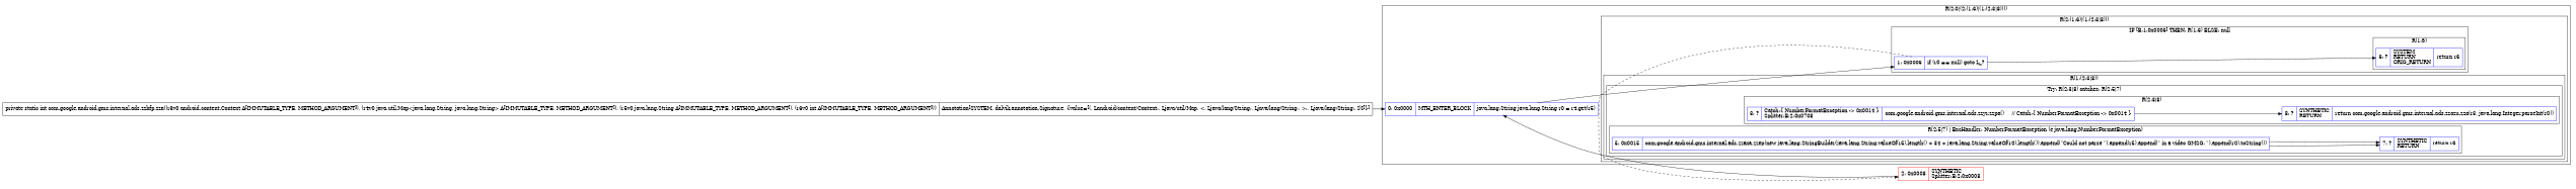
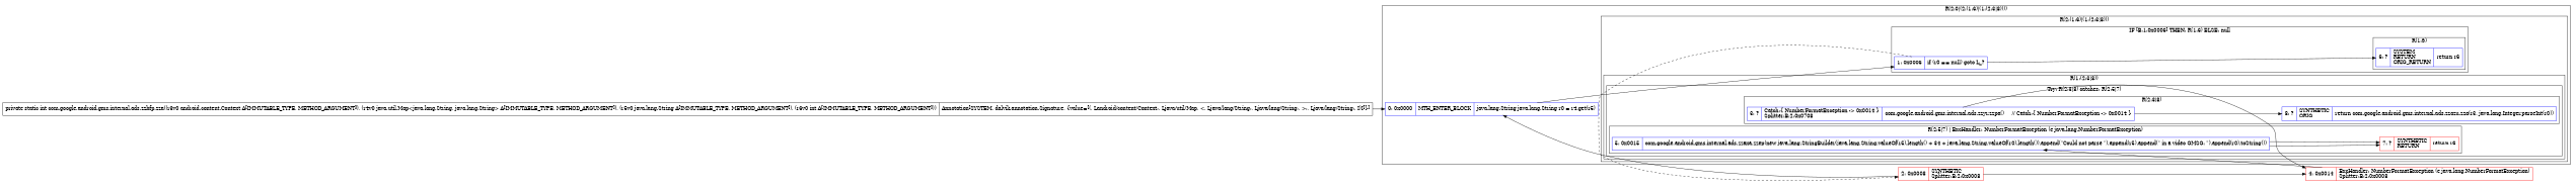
  digraph {
    rankdir=LR
    node [color=blue shape=record]
    n1 [label="{6\:\ ?|SYSTEM\lRETURN\lORIG_RETURN\l|return r6\l}"]
    n2 [label="{1\:\ 0x0006|if (r0 == null) goto L_?\l}"]
    n3 [label="{3\:\ ?|Catch:\{ NumberFormatException \-\> 0x0014 \}\lSplitter:B:2:0x0708\l|com.google.android.gms.internal.ads.zzyr.zzpa()     \/\/ Catch:\{ NumberFormatException \-\> 0x0014 \}\l}"]
-   n4 [label="{8\:\ ?|SYNTHETIC\lRETURN\l|return com.google.android.gms.internal.ads.zzazu.zza(r3, java.lang.Integer.parseInt(r0))\l}"]
+   n4 [label="{8\:\ ?|SYNTHETIC\lORIG\l|return com.google.android.gms.internal.ads.zzazu.zza(r3, java.lang.Integer.parseInt(r0))\l}"]
    n5 [label="{5\:\ 0x0015|com.google.android.gms.internal.ads.zzaxa.zzep(new java.lang.StringBuilder(java.lang.String.valueOf(r5).length() + 34 + java.lang.String.valueOf(r0).length()).append(\"Could not parse \").append(r5).append(\" in a video GMSG: \").append(r0).toString())\l}"]
-   n6 [label="{7\:\ ?|SYNTHETIC\lRETURN\l|return r6\l}"]
+   n6 [color=red label="{7\:\ ?|SYNTHETIC\lRETURN\l|return r6\l}"]
    n7 [label="{0\:\ 0x0000|MTH_ENTER_BLOCK\l|java.lang.String java.lang.String r0 = r4.get(r5)\l}"]
    n8 [color=red label="{2\:\ 0x0008|SYNTHETIC\lSplitter:B:2:0x0008\l}"]
+   n9 [color=red label="{4\:\ 0x0014|ExcHandler: NumberFormatException (e java.lang.NumberFormatException)\lSplitter:B:2:0x0008\l}"]
    n10 [label="{private static int com.google.android.gms.internal.ads.zzbfp.zza((r3v0 android.content.Context A[IMMUTABLE_TYPE, METHOD_ARGUMENT]), (r4v0 java.util.Map\<java.lang.String, java.lang.String\> A[IMMUTABLE_TYPE, METHOD_ARGUMENT]), (r5v0 java.lang.String A[IMMUTABLE_TYPE, METHOD_ARGUMENT]), (r6v0 int A[IMMUTABLE_TYPE, METHOD_ARGUMENT]))  | Annotation[SYSTEM, dalvik.annotation.Signature, \{value=[(, Landroid\/content\/Context;, Ljava\/util\/Map, \<, Ljava\/lang\/String;, Ljava\/lang\/String;, \>;, Ljava\/lang\/String;, I)I]\}]\l}" color=""]
    subgraph cluster_1 {
      label="R(2:0|(2:(1:6)|(1:(2:3|8))))"
      n7
      subgraph cluster_2 {
        label="R(2:(1:6)|(1:(2:3|8)))"
        subgraph cluster_3 {
          label="IF [B:1:0x0006] THEN: R(1:6) ELSE: null"
          n2
          subgraph cluster_4 {
            label="R(1:9)"
            n1
          }
        }
        subgraph cluster_5 {
          label="R(1:(2:3|8))"
          subgraph cluster_6 {
            label="Try: R(2:3|8) catches: R(2:5|7)"
            subgraph cluster_7 {
              label="R(2:3|8)"
              n3
              n4
            }
            subgraph cluster_8 {
              label="R(2:5|7) | ExcHandler: NumberFormatException (e java.lang.NumberFormatException)\l"
              n5
              n6
            }
          }
        }
      }
    }
    subgraph cluster_9 {
      label="R(2:5|7) | ExcHandler: NumberFormatException (e java.lang.NumberFormatException)\l"
    }
    n2 -> n1
    n2 -> n8 [style=dashed]
    n3 -> n4
+   n3 -> n9
    n5 -> n6
    n5 -> n6
    n7 -> n2
    n8 -> n7
+   n8 -> n9
+   n9 -> n5
    n10 -> n7
  }
